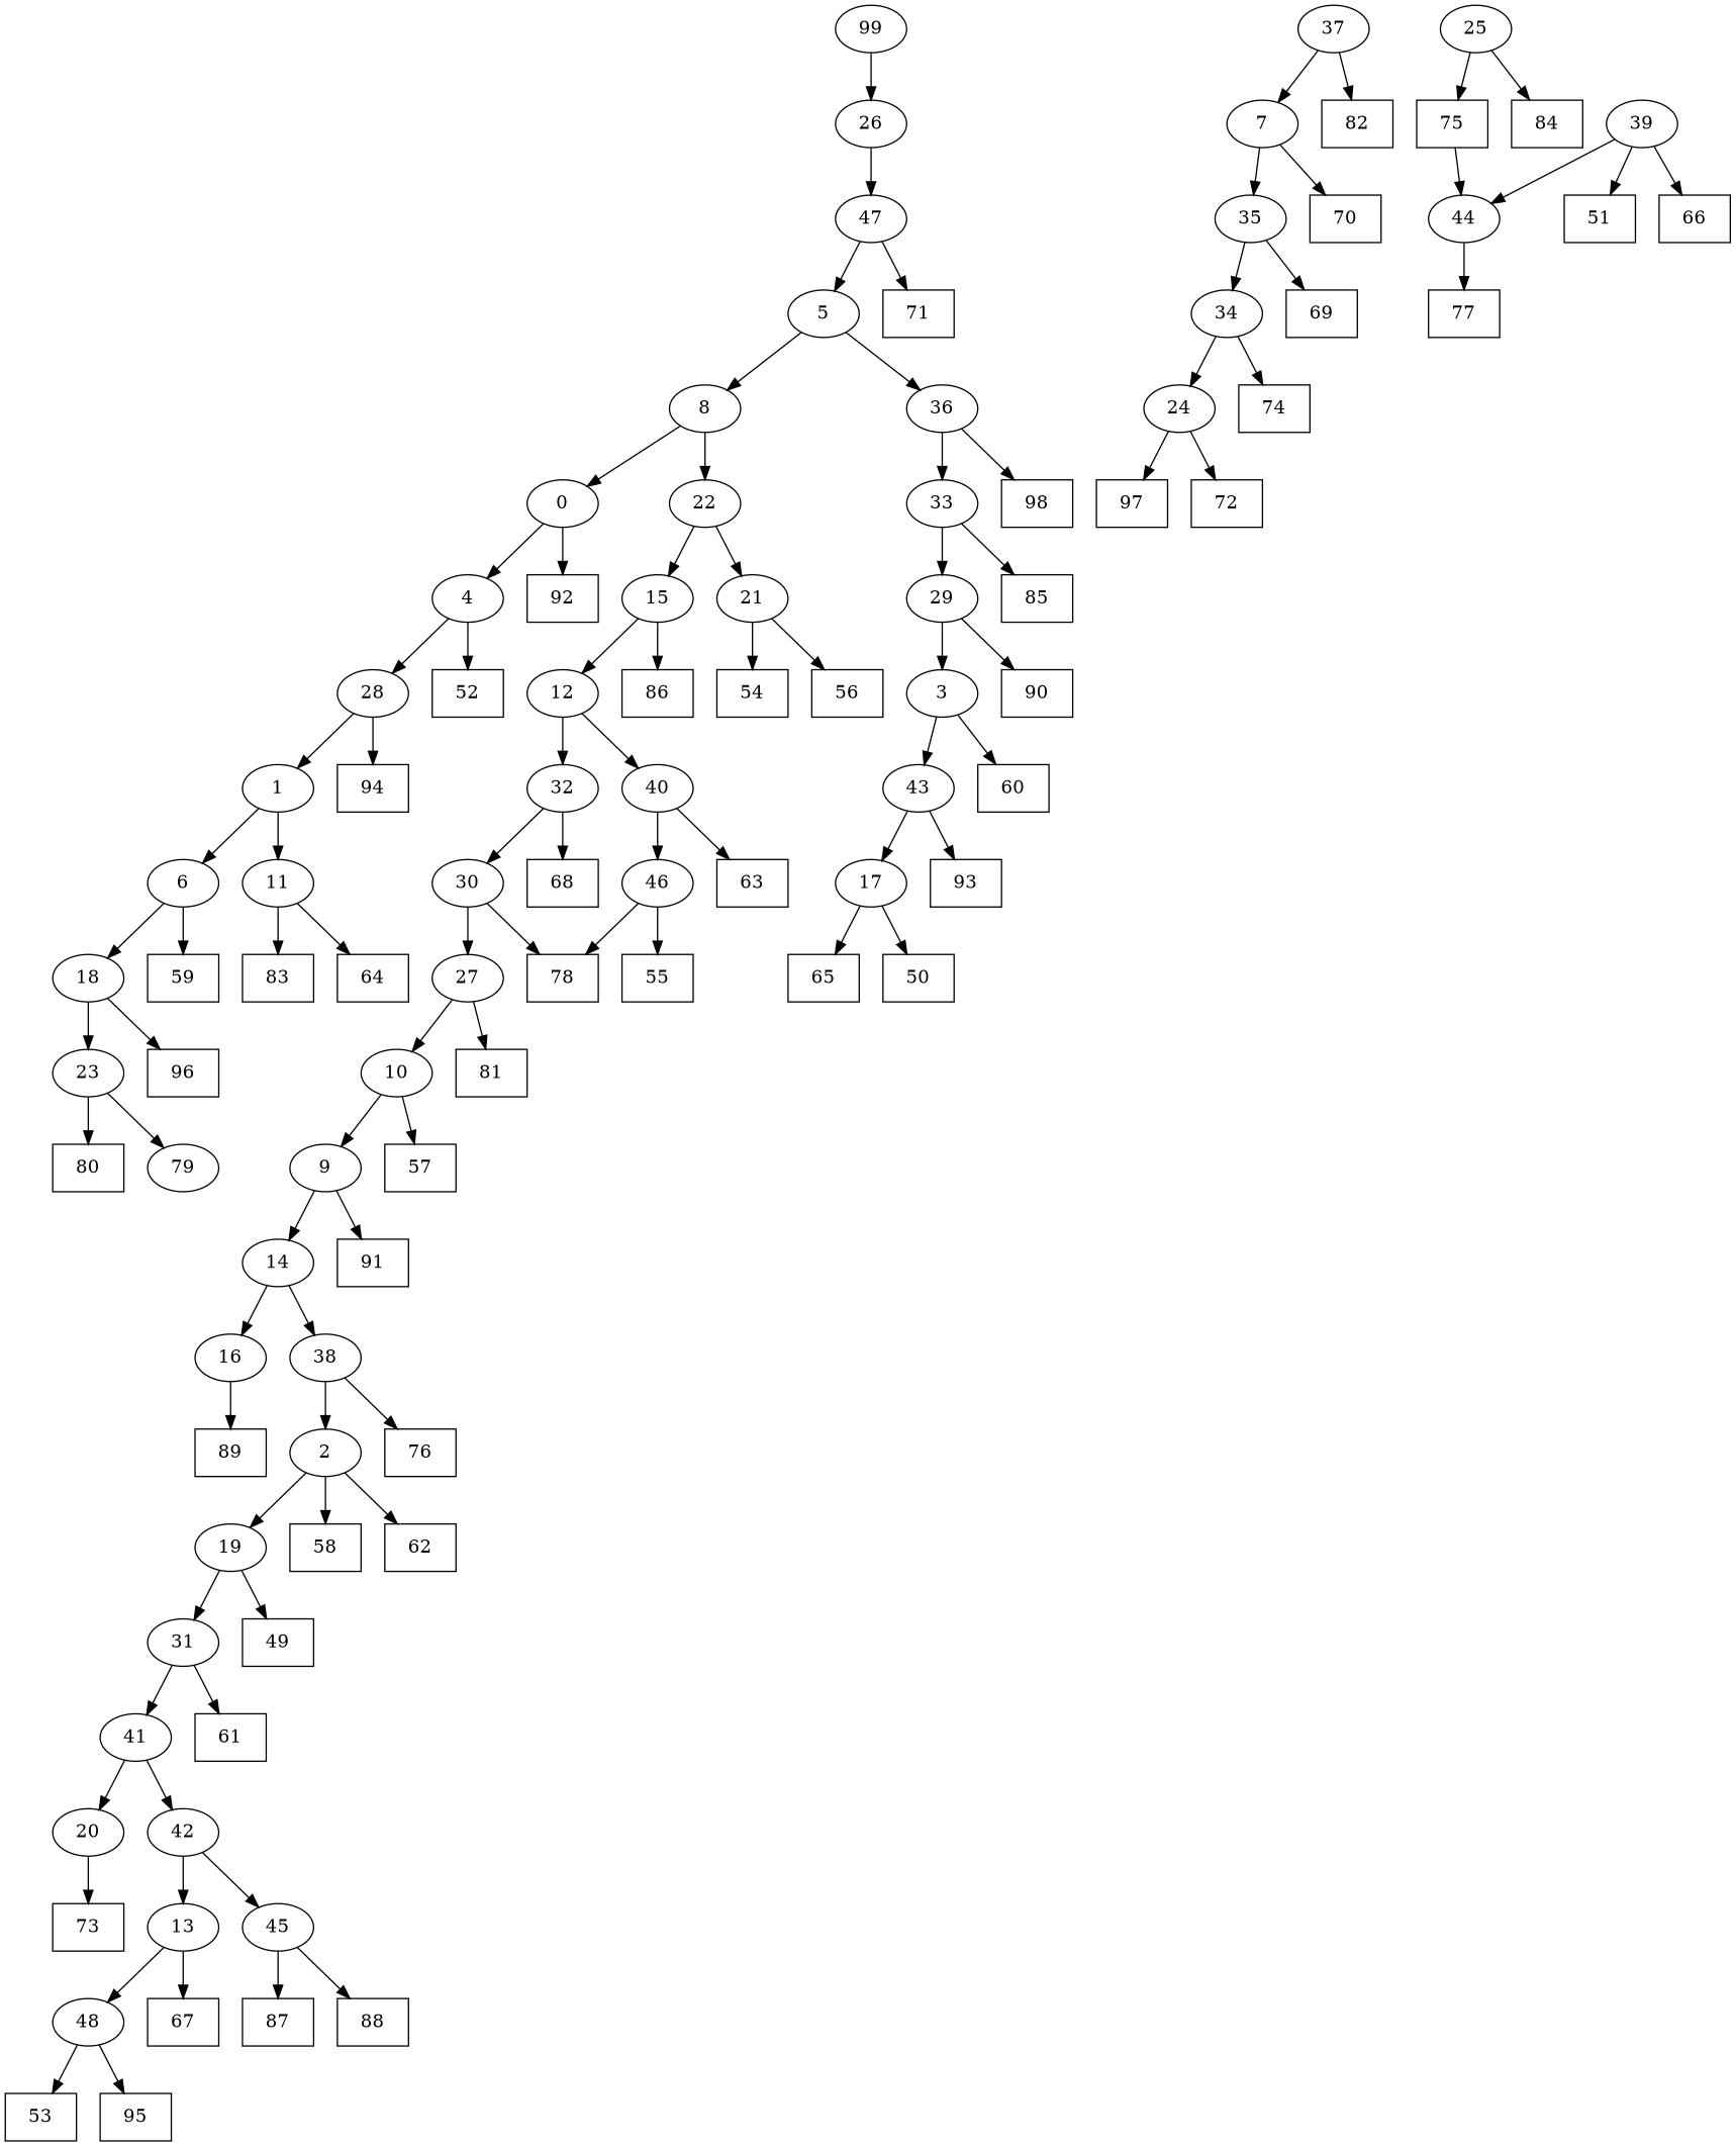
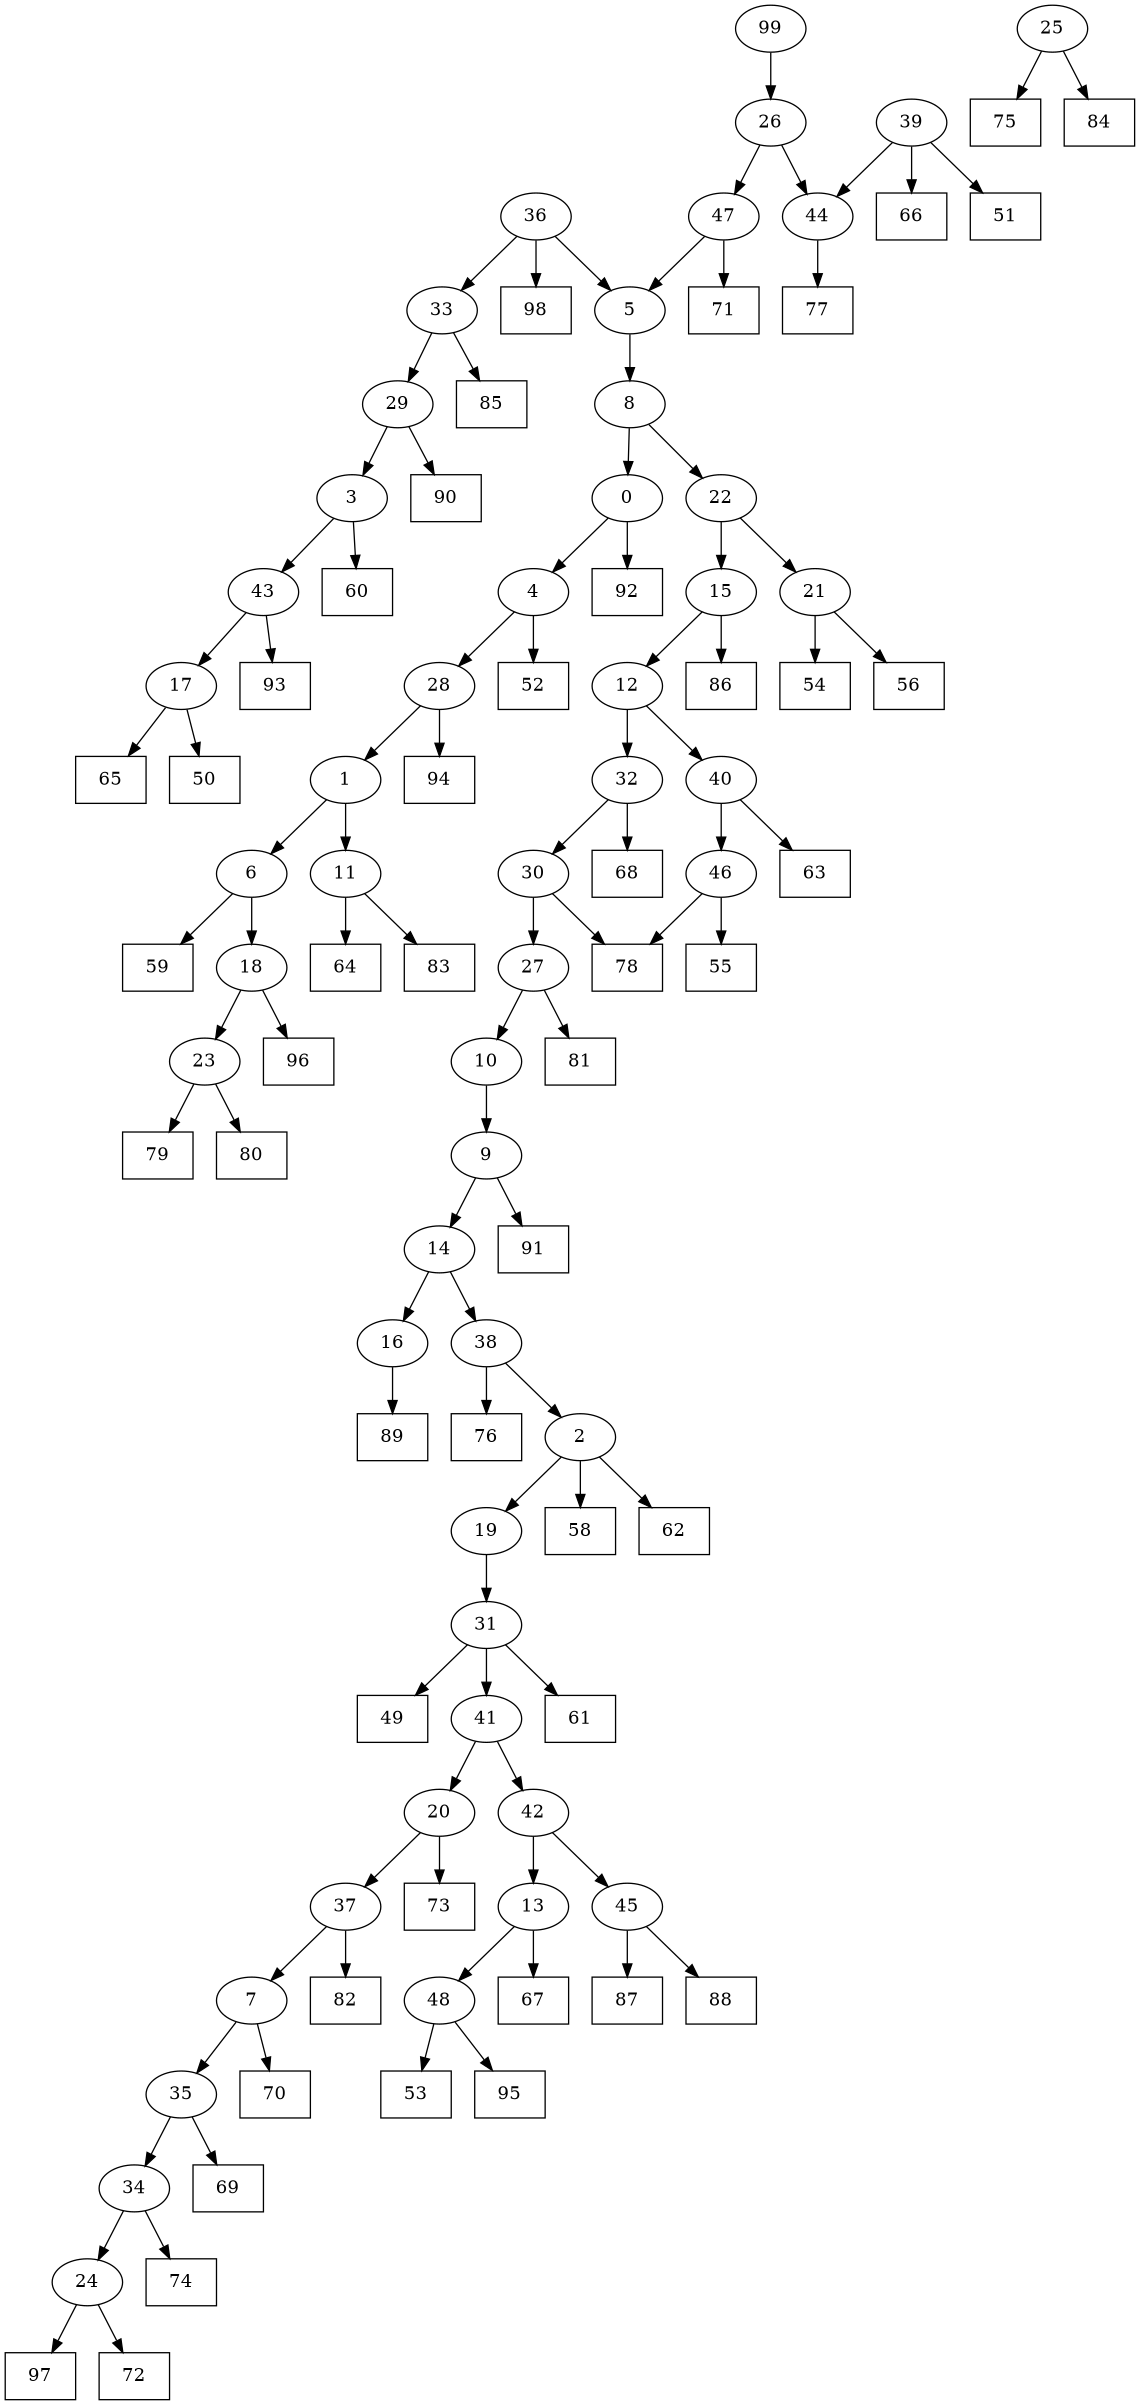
  digraph {
    n1 [label=0]
    n2 [label=4]
    n3 [label=92 shape=box]
    n4 [label=28]
    n5 [label=52 shape=box]
    n6 [label=1]
    n7 [label=6]
    n8 [label=11]
    n9 [label=18]
    n10 [label=59 shape=box]
    n11 [label=83 shape=box]
    n12 [label=64 shape=box]
    n13 [label=2]
    n14 [label=19]
    n15 [label=58 shape=box]
    n16 [label=62 shape=box]
    n17 [label=31]
    n18 [label=49 shape=box]
    n19 [label=3]
    n20 [label=43]
    n21 [label=60 shape=box]
    n22 [label=17]
    n23 [label=93 shape=box]
    n24 [label=94 shape=box]
    n25 [label=5]
    n26 [label=8]
    n27 [label=36]
    n28 [label=22]
    n29 [label=33]
    n30 [label=98 shape=box]
    n31 [label=23]
    n32 [label=96 shape=box]
    n33 [label=7]
    n34 [label=35]
    n35 [label=70 shape=box]
    n36 [label=34]
    n37 [label=69 shape=box]
    n38 [label=15]
    n39 [label=21]
    n40 [label=9]
    n41 [label=14]
    n42 [label=91 shape=box]
    n43 [label=16]
    n44 [label=38]
    n45 [label=10]
-   n46 [label=57 shape=box]
    n47 [label=12]
    n48 [label=32]
    n49 [label=40]
    n50 [label=30]
    n51 [label=68 shape=box]
    n52 [label=46]
    n53 [label=63 shape=box]
    n54 [label=13]
    n55 [label=48]
    n56 [label=67 shape=box]
    n57 [label=53 shape=box]
    n58 [label=95 shape=box]
    n59 [label=89 shape=box]
    n60 [label=76 shape=box]
    n61 [label=86 shape=box]
    n62 [label=65 shape=box]
    n63 [label=50 shape=box]
    n64 [label=80 shape=box]
-   n65 [label=79 shape=ellipse]
+   n65 [label=79 shape=box]
    n66 [label=41]
    n67 [label=61 shape=box]
    n68 [label=20]
    n69 [label=37]
    n70 [label=73 shape=box]
    n71 [label=82 shape=box]
    n72 [label=54 shape=box]
    n73 [label=56 shape=box]
    n74 [label=24]
    n75 [label=97 shape=box]
    n76 [label=72 shape=box]
    n77 [label=25]
    n78 [label=75 shape=box]
    n79 [label=84 shape=box]
    n80 [label=26]
    n81 [label=44]
    n82 [label=47]
    n83 [label=77 shape=box]
    n84 [label=71 shape=box]
    n85 [label=27]
    n86 [label=81 shape=box]
    n87 [label=29]
    n88 [label=90 shape=box]
    n89 [label=78 shape=box]
    n90 [label=42]
    n91 [label=85 shape=box]
    n92 [label=74 shape=box]
    n93 [label=39]
    n94 [label=51 shape=box]
    n95 [label=66 shape=box]
    n96 [label=55 shape=box]
    n97 [label=45]
    n98 [label=87 shape=box]
    n99 [label=88 shape=box]
    n100 [label=99]
    n1 -> n2
    n1 -> n3
    n2 -> n4
    n2 -> n5
    n4 -> n6
    n4 -> n24
    n6 -> n7
    n6 -> n8
    n7 -> n9
    n7 -> n10
    n8 -> n11
    n8 -> n12
    n9 -> n31
    n9 -> n32
    n13 -> n14
    n13 -> n15
    n13 -> n16
    n14 -> n17
-   n14 -> n18
+   n17 -> n18
    n17 -> n66
    n17 -> n67
    n19 -> n20
    n19 -> n21
    n20 -> n22
    n20 -> n23
    n22 -> n62
    n22 -> n63
    n25 -> n26
-   n25 -> n27
+   n27 -> n25
    n26 -> n1
    n26 -> n28
    n27 -> n29
    n27 -> n30
    n28 -> n38
    n28 -> n39
    n29 -> n87
    n29 -> n91
    n31 -> n64
    n31 -> n65
    n33 -> n34
    n33 -> n35
    n34 -> n36
    n34 -> n37
    n36 -> n74
    n36 -> n92
    n38 -> n47
    n38 -> n61
    n39 -> n72
    n39 -> n73
    n40 -> n41
    n40 -> n42
    n41 -> n43
    n41 -> n44
    n43 -> n59
    n44 -> n13
    n44 -> n60
    n45 -> n40
-   n45 -> n46
    n47 -> n48
    n47 -> n49
    n48 -> n50
    n48 -> n51
    n49 -> n52
    n49 -> n53
    n50 -> n85
    n50 -> n89
    n52 -> n89
    n52 -> n96
    n54 -> n55
    n54 -> n56
    n55 -> n57
    n55 -> n58
    n66 -> n68
    n66 -> n90
+   n68 -> n69
    n68 -> n70
    n69 -> n33
    n69 -> n71
    n74 -> n75
    n74 -> n76
    n77 -> n78
    n77 -> n79
-   n78 -> n81
+   n80 -> n81
    n80 -> n82
    n81 -> n83
    n82 -> n25
    n82 -> n84
    n85 -> n45
    n85 -> n86
    n87 -> n19
    n87 -> n88
    n90 -> n54
    n90 -> n97
    n93 -> n81
    n93 -> n94
    n93 -> n95
    n97 -> n98
    n97 -> n99
    n100 -> n80
  }
